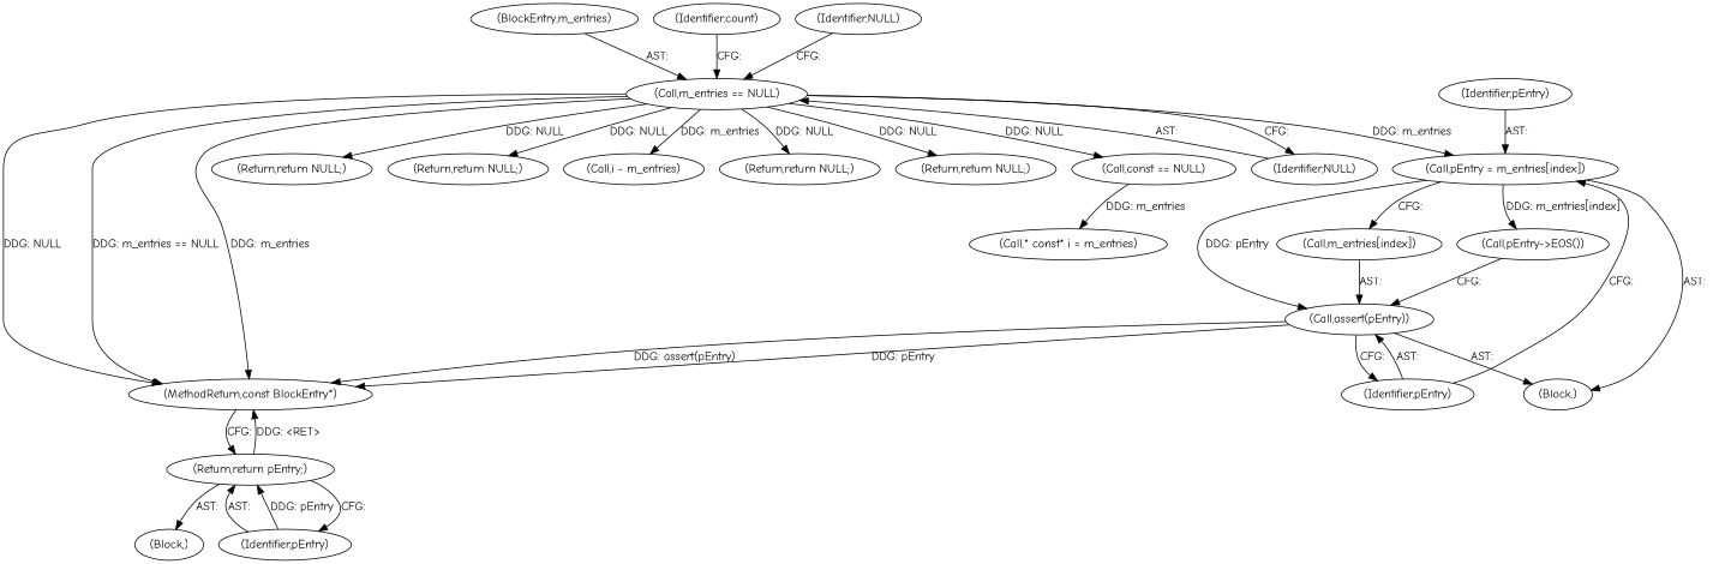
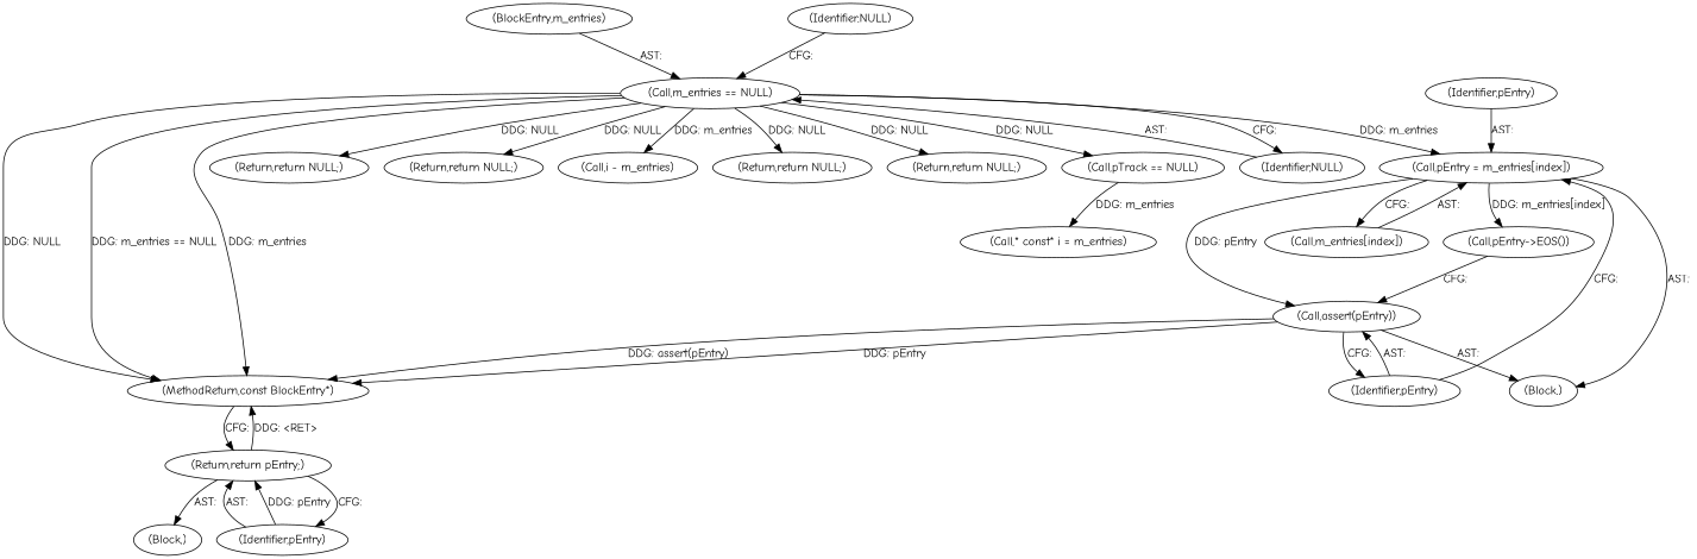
  digraph {
    fontname="Comic Neue"
    node [fontname="Comic Neue"]
    edge [fontname="Comic Neue"]
    n1 [label="(Call,pEntry = m_entries[index])"]
    n2 [label="(Call,assert(pEntry))"]
    n3 [label="(Call,m_entries[index])"]
    n4 [label="(Block,)"]
    n5 [label="(Call,pEntry->EOS())"]
    n6 [label="(MethodReturn,const BlockEntry*)"]
    n7 [label="(Identifier,pEntry)"]
    n8 [label="(Return,return pEntry;)"]
    n9 [label="(Call,m_entries == NULL)"]
    n10 [label="(Return,return NULL;)"]
    n11 [label="(Return,return NULL;)"]
    n12 [label="(Call,i - m_entries)"]
    n13 [label="(Return,return NULL;)"]
    n14 [label="(Return,return NULL;)"]
-   n15 [label="(Call,const == NULL)"]
+   n15 [label="(Call,pTrack == NULL)"]
    n16 [label="(Identifier,NULL)"]
    n17 [label="(Call,* const* i = m_entries)"]
    n18 [label="(Block,)"]
    n19 [label="(Identifier,pEntry)"]
    n20 [label="(BlockEntry,m_entries)"]
    n21 [label="(Identifier,pEntry)"]
-   n22 [label="(Identifier,count)"]
    n23 [label="(Identifier,NULL)"]
    n1 -> n2 [label="DDG: pEntry"]
    n1 -> n3 [label="CFG: "]
    n1 -> n4 [label="AST: "]
    n1 -> n5 [label="DDG: m_entries[index]"]
    n2 -> n4 [label="AST: "]
    n2 -> n6 [label="DDG: pEntry"]
    n2 -> n6 [label="DDG: assert(pEntry)"]
    n2 -> n7 [label="CFG: "]
-   n3 -> n2 [label="AST: "]
+   n3 -> n1 [label="AST: "]
    n5 -> n2 [label="CFG: "]
    n6 -> n8 [label="CFG: "]
    n7 -> n1 [label="CFG: "]
    n7 -> n2 [label="AST: "]
    n8 -> n6 [label="DDG: <RET>"]
    n8 -> n18 [label="AST: "]
    n8 -> n19 [label="CFG: "]
    n9 -> n1 [label="DDG: m_entries"]
    n9 -> n6 [label="DDG: m_entries"]
    n9 -> n6 [label="DDG: NULL"]
    n9 -> n6 [label="DDG: m_entries == NULL"]
    n9 -> n10 [label="DDG: NULL"]
    n9 -> n11 [label="DDG: NULL"]
    n9 -> n12 [label="DDG: m_entries"]
    n9 -> n13 [label="DDG: NULL"]
    n9 -> n14 [label="DDG: NULL"]
    n9 -> n15 [label="DDG: NULL"]
    n9 -> n16 [label="CFG: "]
    n15 -> n17 [label="DDG: m_entries"]
    n16 -> n9 [label="AST: "]
    n19 -> n8 [label="AST: "]
    n19 -> n8 [label="DDG: pEntry"]
    n20 -> n9 [label="AST: "]
    n21 -> n1 [label="AST: "]
-   n22 -> n9 [label="CFG: "]
    n23 -> n9 [label="CFG: "]
  }
